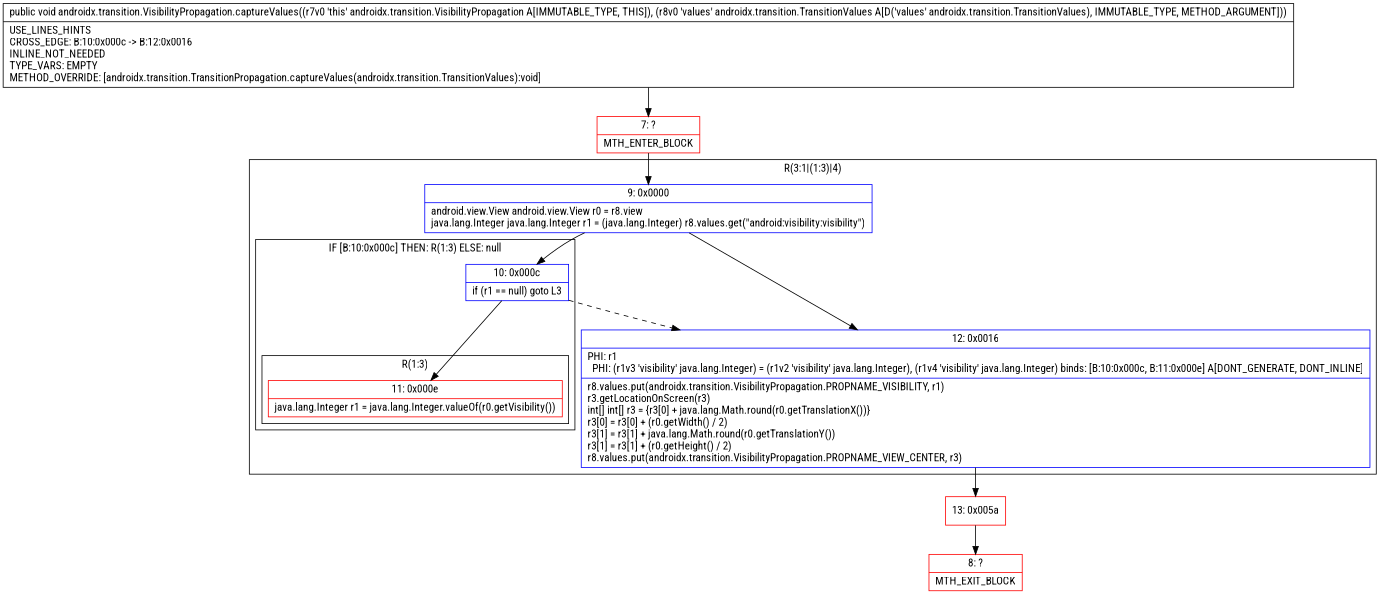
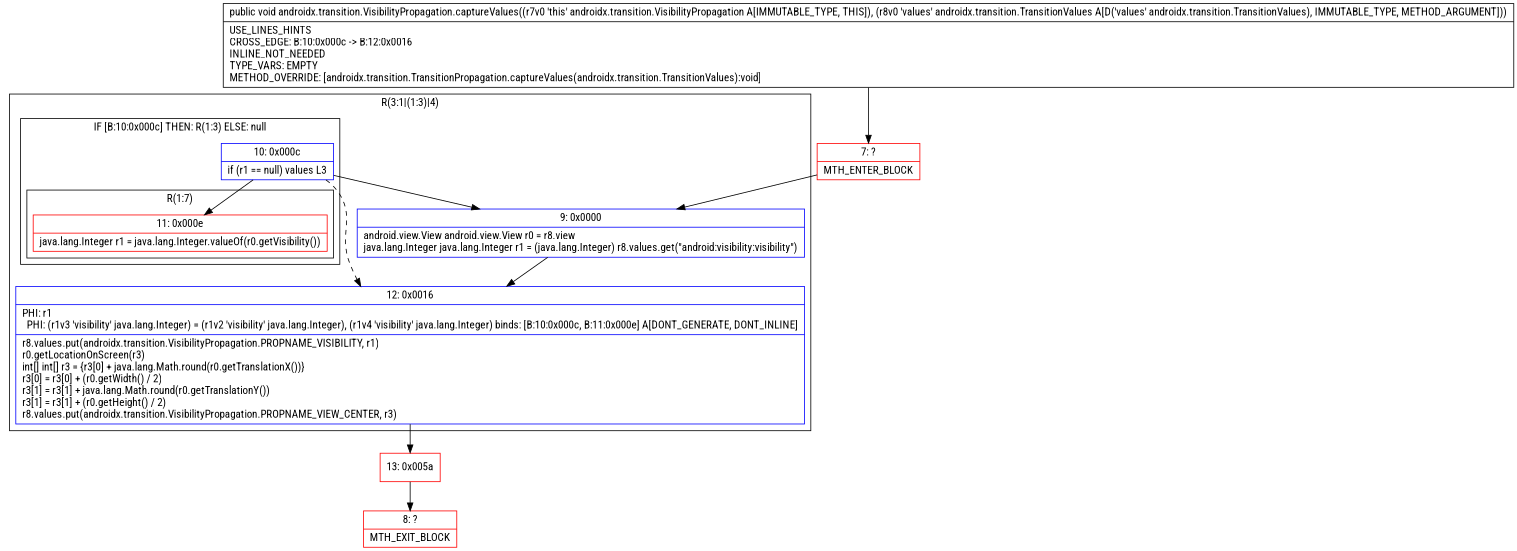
  digraph {
    fontname="Roboto Condensed"
    node [color=red fontname="Roboto Condensed" shape=record]
    edge [fontname="Roboto Condensed"]
    n1 [label="{11\:\ 0x000e|java.lang.Integer r1 = java.lang.Integer.valueOf(r0.getVisibility())\l}"]
-   n2 [color=blue label="{10\:\ 0x000c|if (r1 == null) goto L3\l}"]
+   n2 [color=blue label="{10\:\ 0x000c|if (r1 == null) values L3\l}"]
    n3 [color=blue label="{9\:\ 0x0000|android.view.View android.view.View r0 = r8.view\ljava.lang.Integer java.lang.Integer r1 = (java.lang.Integer) r8.values.get(\"android:visibility:visibility\")\l}"]
-   n4 [color=blue label="{12\:\ 0x0016|PHI: r1 \l  PHI: (r1v3 'visibility' java.lang.Integer) = (r1v2 'visibility' java.lang.Integer), (r1v4 'visibility' java.lang.Integer) binds: [B:10:0x000c, B:11:0x000e] A[DONT_GENERATE, DONT_INLINE]\l|r8.values.put(androidx.transition.VisibilityPropagation.PROPNAME_VISIBILITY, r1)\lr3.getLocationOnScreen(r3)\lint[] int[] r3 = \{r3[0] + java.lang.Math.round(r0.getTranslationX())\}\lr3[0] = r3[0] + (r0.getWidth() \/ 2)\lr3[1] = r3[1] + java.lang.Math.round(r0.getTranslationY())\lr3[1] = r3[1] + (r0.getHeight() \/ 2)\lr8.values.put(androidx.transition.VisibilityPropagation.PROPNAME_VIEW_CENTER, r3)\l}"]
+   n4 [color=blue label="{12\:\ 0x0016|PHI: r1 \l  PHI: (r1v3 'visibility' java.lang.Integer) = (r1v2 'visibility' java.lang.Integer), (r1v4 'visibility' java.lang.Integer) binds: [B:10:0x000c, B:11:0x000e] A[DONT_GENERATE, DONT_INLINE]\l|r8.values.put(androidx.transition.VisibilityPropagation.PROPNAME_VISIBILITY, r1)\lr0.getLocationOnScreen(r3)\lint[] int[] r3 = \{r3[0] + java.lang.Math.round(r0.getTranslationX())\}\lr3[0] = r3[0] + (r0.getWidth() \/ 2)\lr3[1] = r3[1] + java.lang.Math.round(r0.getTranslationY())\lr3[1] = r3[1] + (r0.getHeight() \/ 2)\lr8.values.put(androidx.transition.VisibilityPropagation.PROPNAME_VIEW_CENTER, r3)\l}"]
    n5 [label="{13\:\ 0x005a}"]
    n6 [label="{8\:\ ?|MTH_EXIT_BLOCK\l}"]
    n7 [label="{7\:\ ?|MTH_ENTER_BLOCK\l}"]
    n8 [label="{public void androidx.transition.VisibilityPropagation.captureValues((r7v0 'this' androidx.transition.VisibilityPropagation A[IMMUTABLE_TYPE, THIS]), (r8v0 'values' androidx.transition.TransitionValues A[D('values' androidx.transition.TransitionValues), IMMUTABLE_TYPE, METHOD_ARGUMENT]))  | USE_LINES_HINTS\lCROSS_EDGE: B:10:0x000c \-\> B:12:0x0016\lINLINE_NOT_NEEDED\lTYPE_VARS: EMPTY\lMETHOD_OVERRIDE: [androidx.transition.TransitionPropagation.captureValues(androidx.transition.TransitionValues):void]\l}" color=""]
    subgraph cluster_1 {
      label="R(3:1|(1:3)|4)"
      n3
      n4
      subgraph cluster_2 {
        label="IF [B:10:0x000c] THEN: R(1:3) ELSE: null"
        n2
        subgraph cluster_3 {
-         label="R(1:3)"
+         label="R(1:7)"
          n1
        }
      }
    }
    n2 -> n1
    n2 -> n4 [style=dashed]
-   n3 -> n2
+   n2 -> n3
    n3 -> n4
    n4 -> n5
    n5 -> n6
    n7 -> n3
    n8 -> n7
  }
